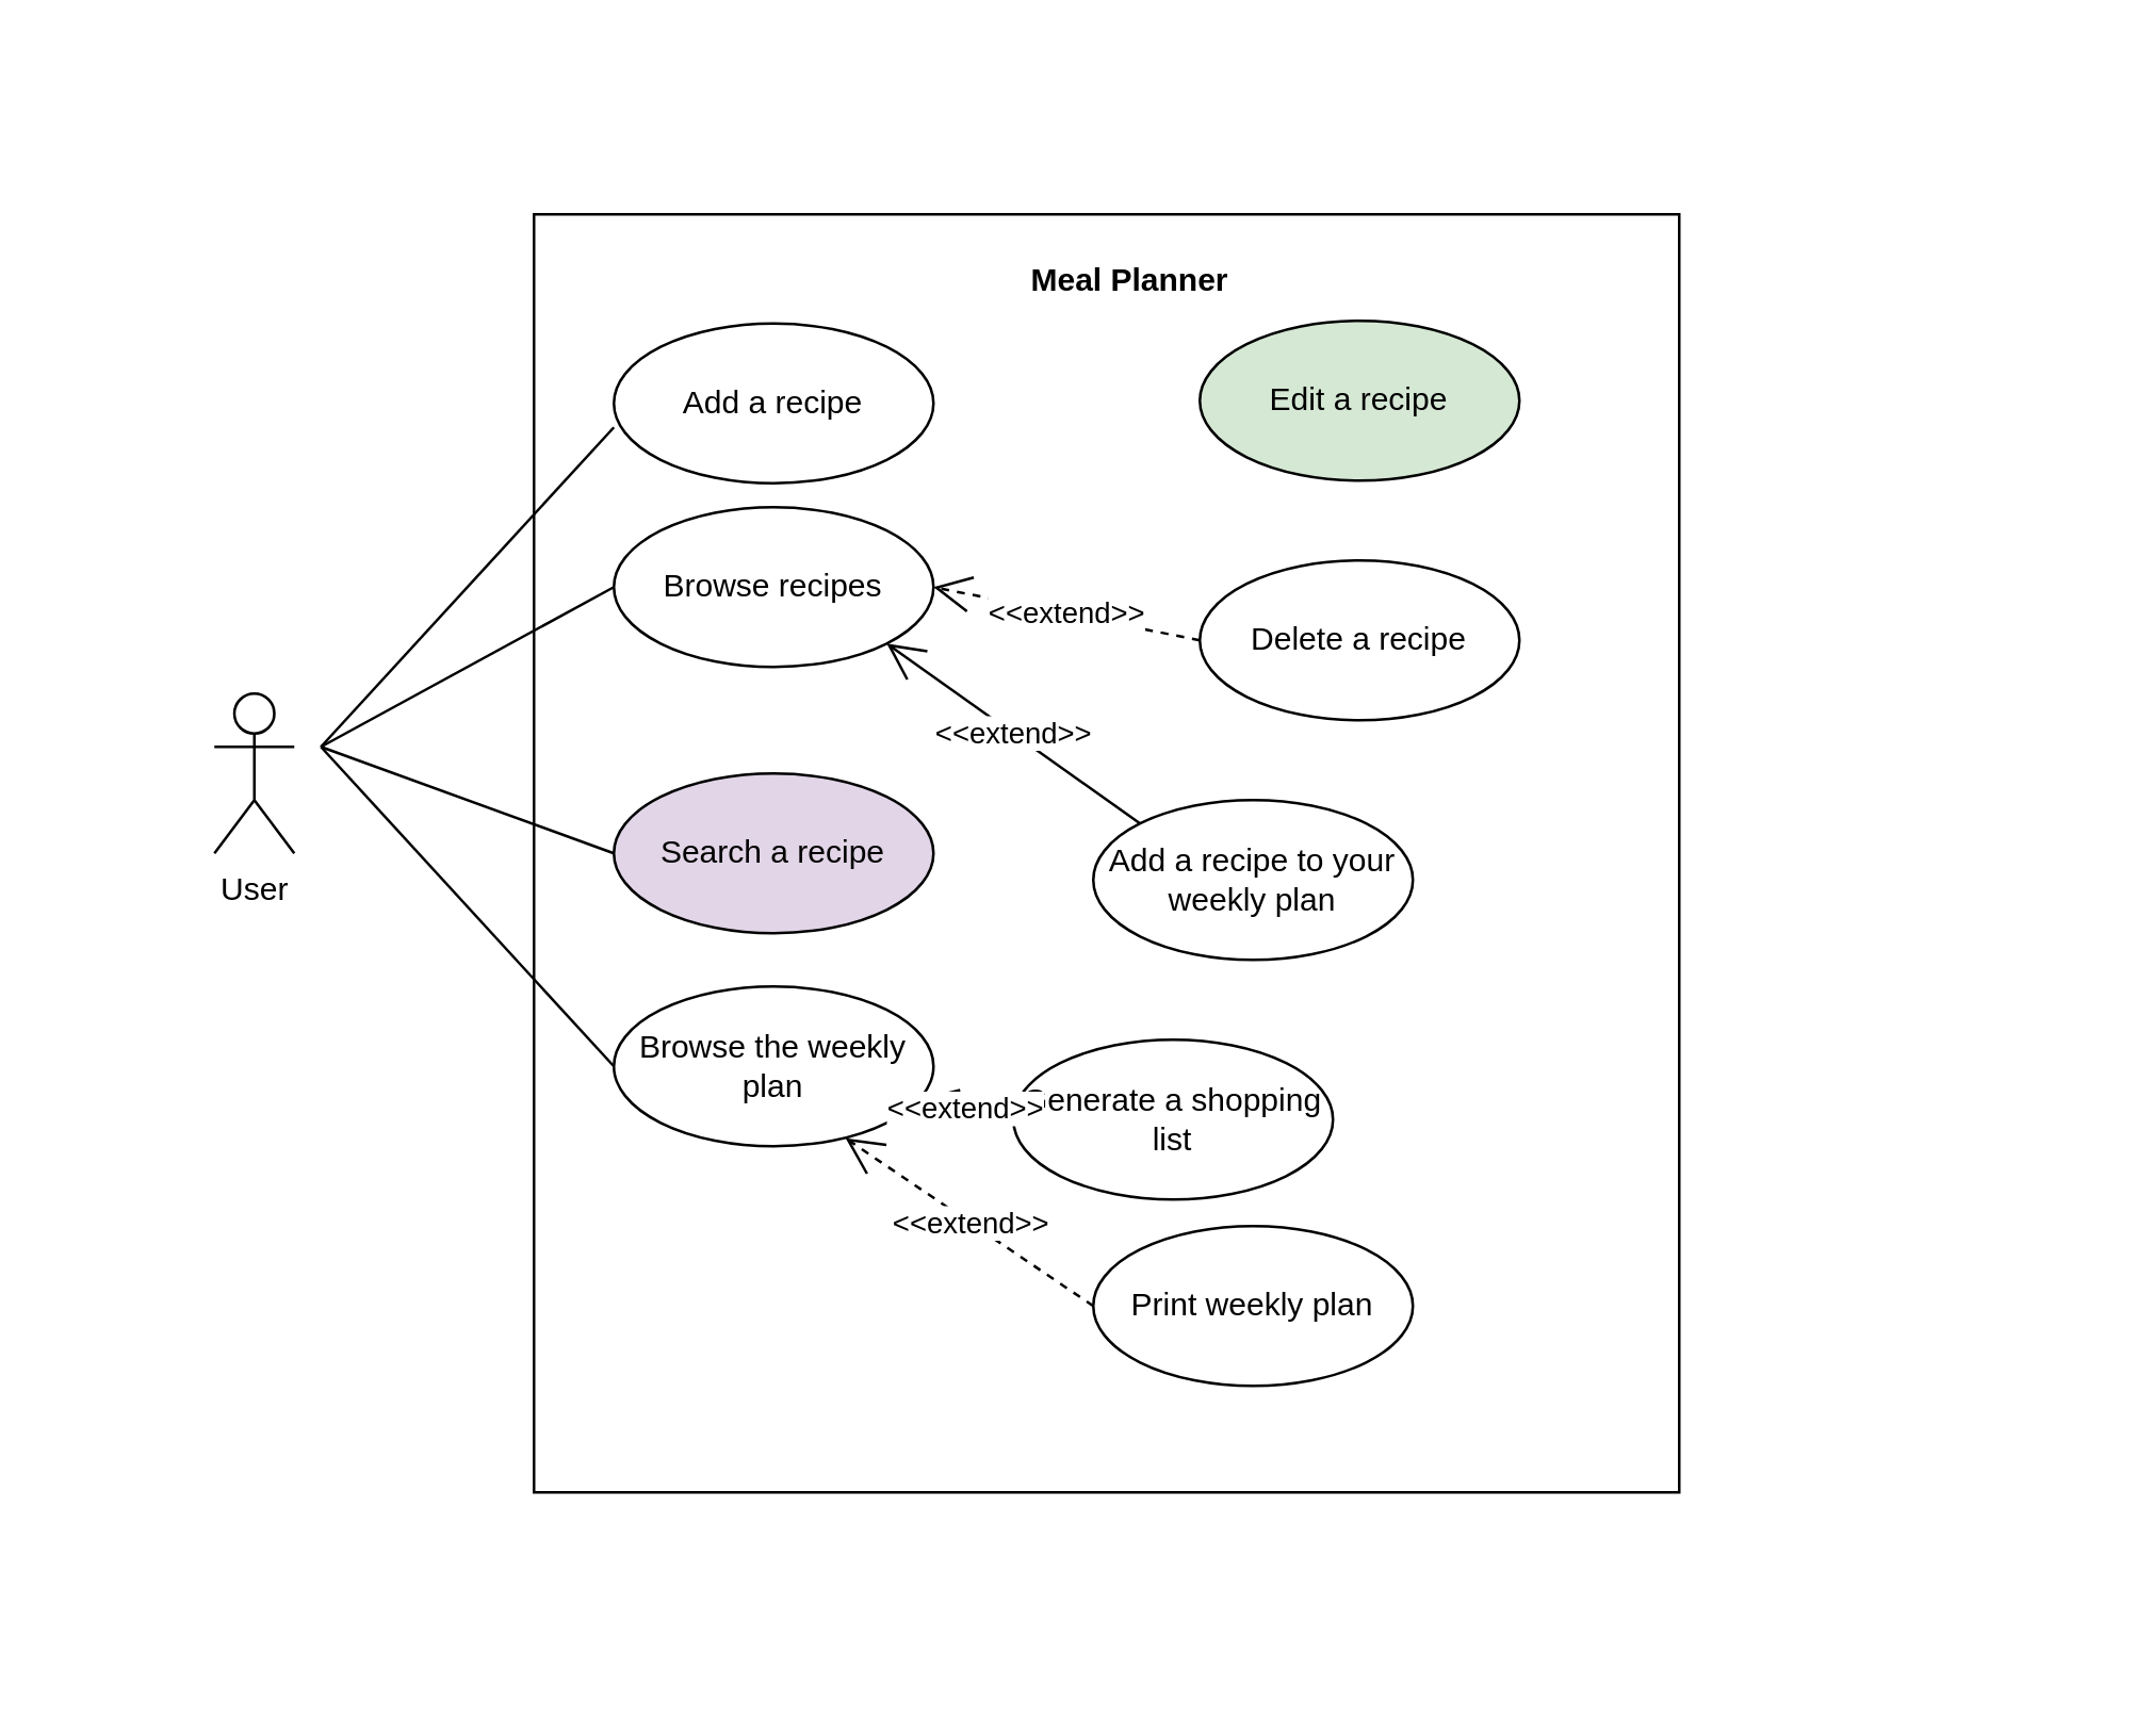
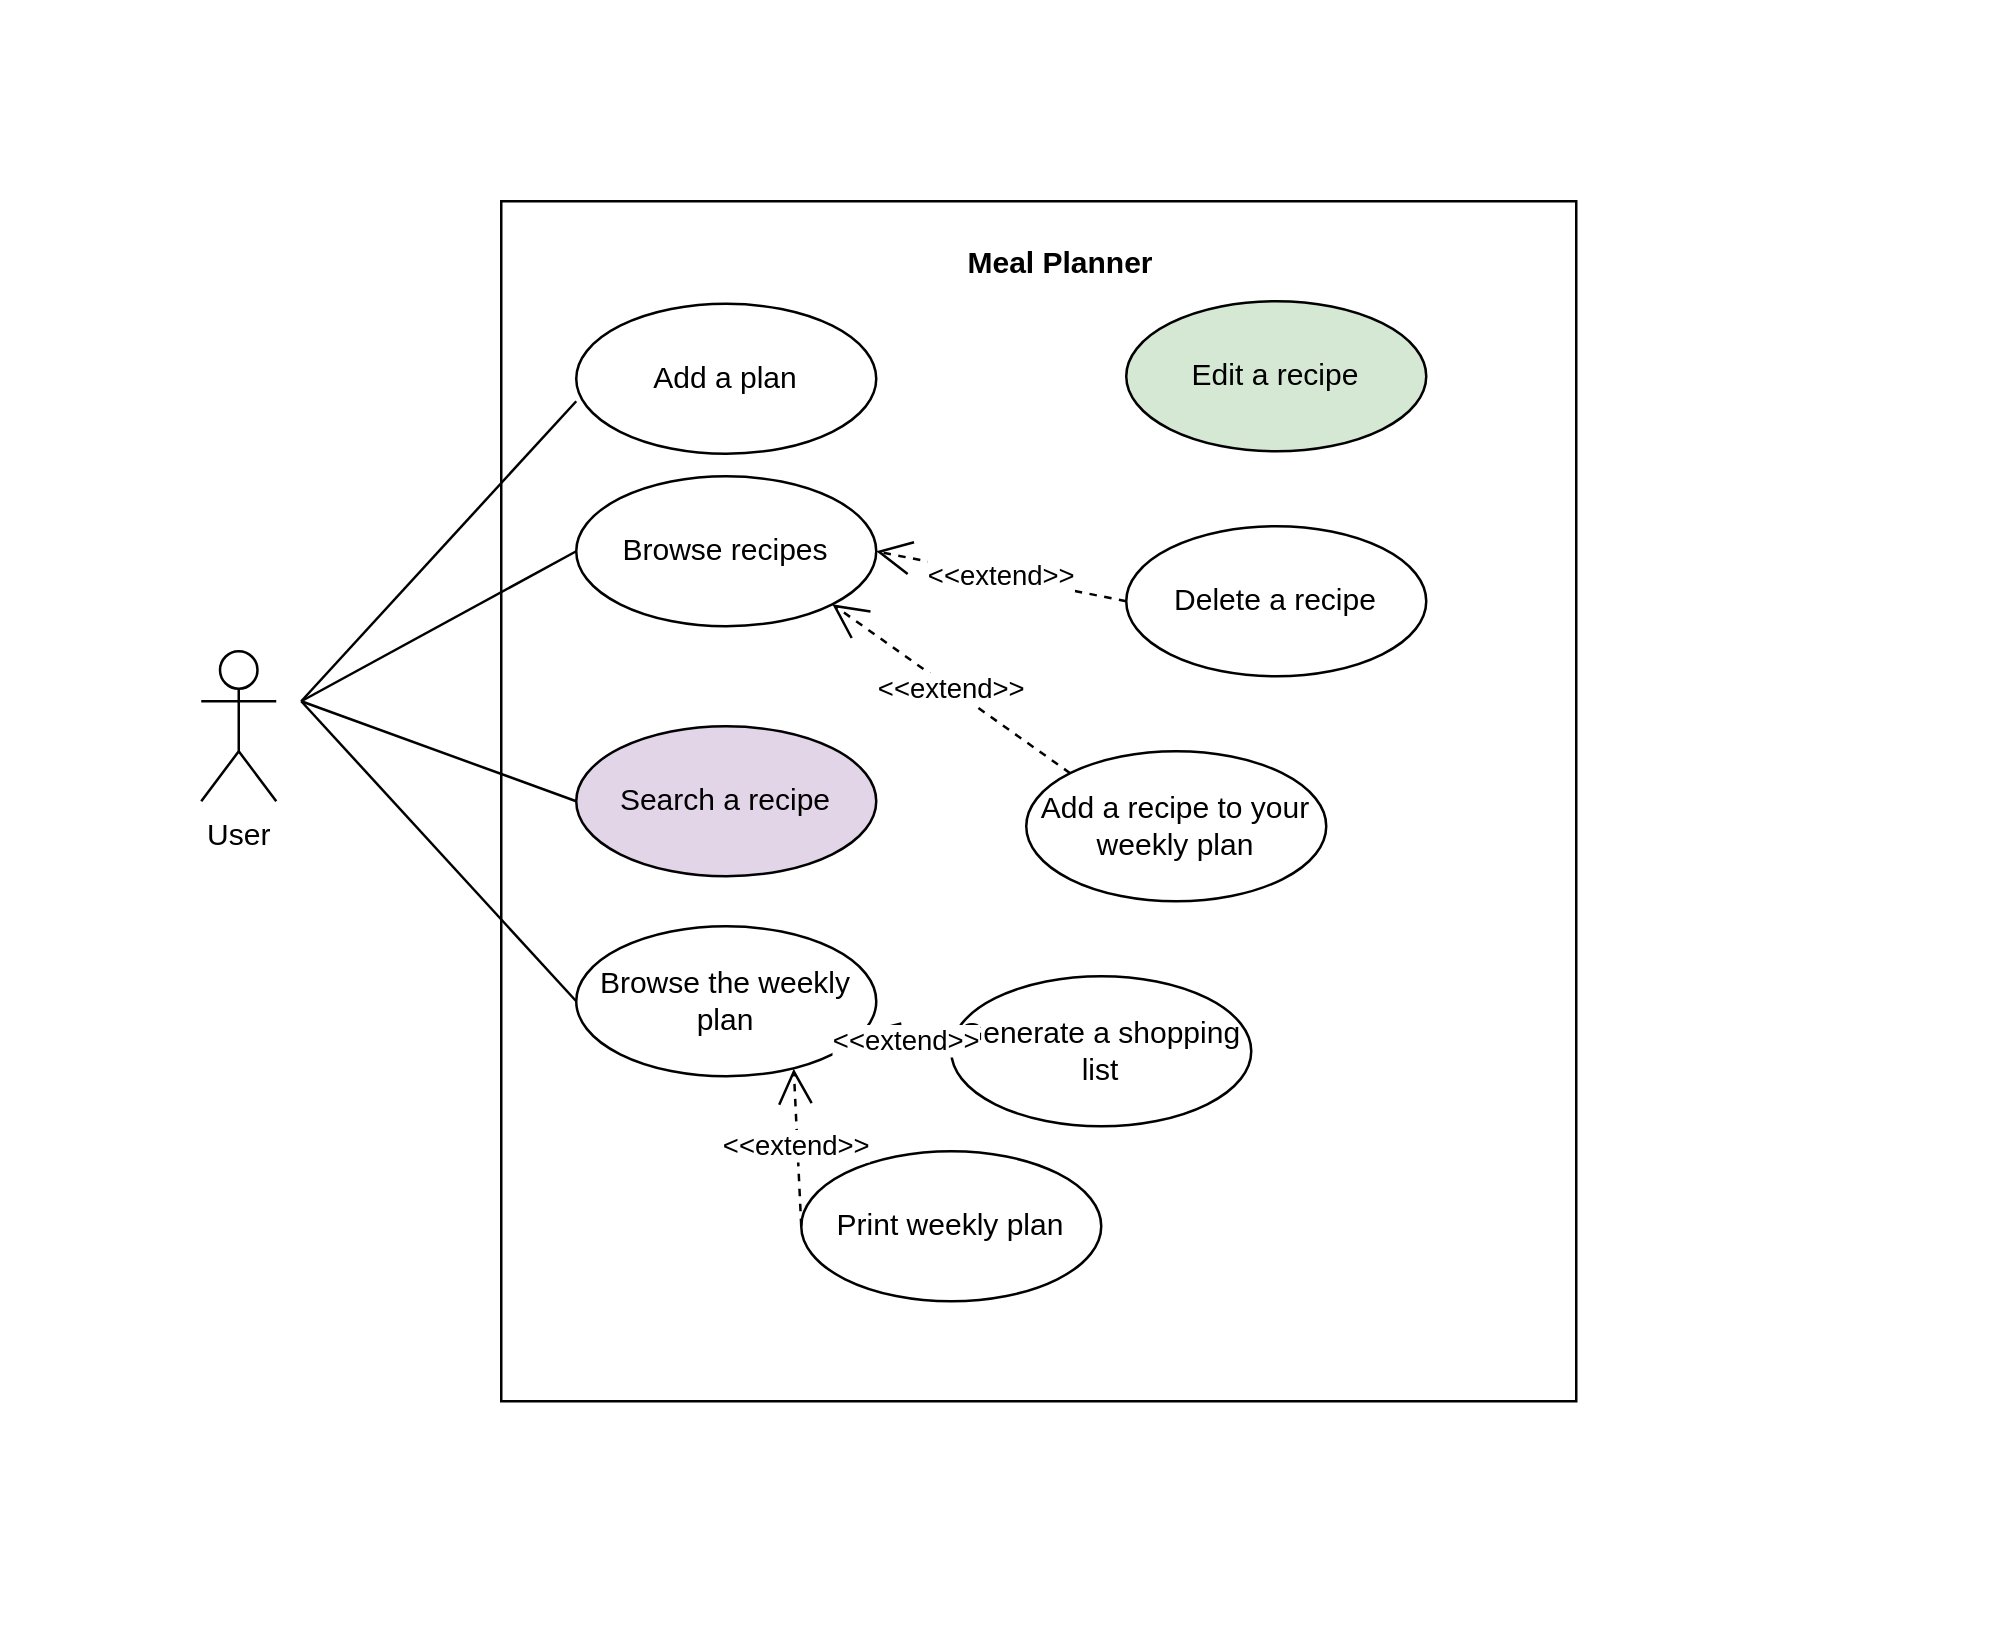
  <mxCell id="0" />
  <mxCell id="1" parent="0" />
  <mxCell id="2" value="" style="rounded=0;whiteSpace=wrap;html=1;strokeColor=none;" vertex="1" parent="1"><mxGeometry x="20" y="20" width="760" height="610" as="geometry" /></mxCell>
  <mxCell id="3" value="" style="html=1;whiteSpace=wrap;" vertex="1" parent="1"><mxGeometry x="200" y="80" width="430" height="480" as="geometry" /></mxCell>
  <mxCell id="4" value="&lt;b&gt;Meal Planner&lt;/b&gt;" style="text;strokeColor=none;align=center;fillColor=none;html=1;verticalAlign=middle;whiteSpace=wrap;rounded=0;" vertex="1" parent="1"><mxGeometry x="371" y="90" width="106" height="30" as="geometry" /></mxCell>
  <mxCell id="5" value="User" style="shape=umlActor;verticalLabelPosition=bottom;verticalAlign=top;html=1;" vertex="1" parent="1"><mxGeometry x="80" y="260" width="30" height="60" as="geometry" /></mxCell>
- <mxCell id="6" value="Add a recipe" style="ellipse;whiteSpace=wrap;html=1;" vertex="1" parent="1"><mxGeometry x="230" y="121" width="120" height="60" as="geometry" /></mxCell>
+ <mxCell id="6" value="Add a plan" style="ellipse;whiteSpace=wrap;html=1;" vertex="1" parent="1"><mxGeometry x="230" y="121" width="120" height="60" as="geometry" /></mxCell>
  <mxCell id="7" value="Browse recipes" style="ellipse;whiteSpace=wrap;html=1;" vertex="1" parent="1"><mxGeometry x="230" y="190" width="120" height="60" as="geometry" /></mxCell>
  <mxCell id="8" value="Edit a recipe" style="ellipse;whiteSpace=wrap;html=1;fillColor=#d5e8d4;" vertex="1" parent="1"><mxGeometry x="450" y="120" width="120" height="60" as="geometry" /></mxCell>
  <mxCell id="9" value="Delete a recipe" style="ellipse;whiteSpace=wrap;html=1;" vertex="1" parent="1"><mxGeometry x="450" y="210" width="120" height="60" as="geometry" /></mxCell>
  <mxCell id="10" value="&amp;lt;&amp;lt;extend&amp;gt;&amp;gt;" style="endArrow=open;endSize=12;dashed=1;html=1;rounded=0;exitX=0;exitY=0.5;exitDx=0;exitDy=0;entryX=1;entryY=0.5;entryDx=0;entryDy=0;" edge="1" parent="1" target="7"><mxGeometry width="160" relative="1" as="geometry"><mxPoint x="450" y="240" as="sourcePoint" /><mxPoint x="332" y="289" as="targetPoint" /></mxGeometry></mxCell>
  <mxCell id="11" value="Search a recipe" style="ellipse;whiteSpace=wrap;html=1;fillColor=#e1d5e7;" vertex="1" parent="1"><mxGeometry x="230" y="290" width="120" height="60" as="geometry" /></mxCell>
  <mxCell id="12" value="Add a recipe to your weekly plan" style="ellipse;whiteSpace=wrap;html=1;" vertex="1" parent="1"><mxGeometry x="410" y="300" width="120" height="60" as="geometry" /></mxCell>
- <mxCell id="13" value="&amp;lt;&amp;lt;extend&amp;gt;&amp;gt;" style="endArrow=open;endSize=12;dashed=0;html=1;rounded=0;exitX=0;exitY=0;exitDx=0;exitDy=0;entryX=1;entryY=1;entryDx=0;entryDy=0;" edge="1" parent="1" source="12" target="7"><mxGeometry width="160" relative="1" as="geometry"><mxPoint x="430" y="260" as="sourcePoint" /><mxPoint x="330" y="240" as="targetPoint" /></mxGeometry></mxCell>
+ <mxCell id="13" value="&amp;lt;&amp;lt;extend&amp;gt;&amp;gt;" style="endArrow=open;endSize=12;dashed=1;html=1;rounded=0;exitX=0;exitY=0;exitDx=0;exitDy=0;entryX=1;entryY=1;entryDx=0;entryDy=0;" edge="1" parent="1" source="12" target="7"><mxGeometry width="160" relative="1" as="geometry"><mxPoint x="430" y="260" as="sourcePoint" /><mxPoint x="330" y="240" as="targetPoint" /></mxGeometry></mxCell>
  <mxCell id="14" value="Browse the weekly plan" style="ellipse;whiteSpace=wrap;html=1;" vertex="1" parent="1"><mxGeometry x="230" y="370" width="120" height="60" as="geometry" /></mxCell>
  <mxCell id="15" value="Generate a shopping list" style="ellipse;whiteSpace=wrap;html=1;" vertex="1" parent="1"><mxGeometry x="380" y="390" width="120" height="60" as="geometry" /></mxCell>
- <mxCell id="16" value="Print weekly plan" style="ellipse;whiteSpace=wrap;html=1;" vertex="1" parent="1"><mxGeometry x="410" y="460" width="120" height="60" as="geometry" /></mxCell>
+ <mxCell id="16" value="Print weekly plan" style="ellipse;whiteSpace=wrap;html=1;" vertex="1" parent="1"><mxGeometry x="320" y="460" width="120" height="60" as="geometry" /></mxCell>
  <mxCell id="17" value="" style="endArrow=none;html=1;rounded=0;" edge="1" parent="1"><mxGeometry width="50" height="50" relative="1" as="geometry"><mxPoint x="120" y="280" as="sourcePoint" /><mxPoint x="230" y="160" as="targetPoint" /></mxGeometry></mxCell>
  <mxCell id="18" value="" style="endArrow=none;html=1;rounded=0;entryX=0;entryY=0.5;entryDx=0;entryDy=0;" edge="1" parent="1" target="7"><mxGeometry width="50" height="50" relative="1" as="geometry"><mxPoint x="120" y="280" as="sourcePoint" /><mxPoint x="240" y="320" as="targetPoint" /></mxGeometry></mxCell>
  <mxCell id="19" value="" style="endArrow=none;html=1;rounded=0;entryX=0;entryY=0.5;entryDx=0;entryDy=0;" edge="1" parent="1" target="11"><mxGeometry width="50" height="50" relative="1" as="geometry"><mxPoint x="120" y="280" as="sourcePoint" /><mxPoint x="270" y="270" as="targetPoint" /></mxGeometry></mxCell>
  <mxCell id="20" value="" style="endArrow=none;html=1;rounded=0;entryX=0;entryY=0.5;entryDx=0;entryDy=0;" edge="1" parent="1" target="14"><mxGeometry width="50" height="50" relative="1" as="geometry"><mxPoint x="120" y="280" as="sourcePoint" /><mxPoint x="260" y="360" as="targetPoint" /></mxGeometry></mxCell>
  <mxCell id="21" value="&amp;lt;&amp;lt;extend&amp;gt;&amp;gt;" style="endArrow=open;endSize=12;dashed=1;html=1;rounded=0;exitX=0;exitY=0.5;exitDx=0;exitDy=0;" edge="1" parent="1" source="15" target="14"><mxGeometry width="160" relative="1" as="geometry"><mxPoint x="410" y="420" as="sourcePoint" /><mxPoint x="340" y="420" as="targetPoint" /></mxGeometry></mxCell>
  <mxCell id="22" value="&amp;lt;&amp;lt;extend&amp;gt;&amp;gt;" style="endArrow=open;endSize=12;dashed=1;html=1;rounded=0;exitX=0;exitY=0.5;exitDx=0;exitDy=0;entryX=0.725;entryY=0.95;entryDx=0;entryDy=0;entryPerimeter=0;" edge="1" parent="1" source="16" target="14"><mxGeometry width="160" relative="1" as="geometry"><mxPoint x="438" y="430" as="sourcePoint" /><mxPoint x="310" y="431" as="targetPoint" /></mxGeometry></mxCell>
